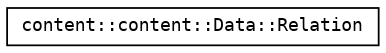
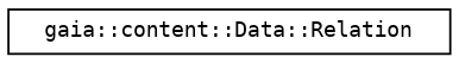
  digraph {
    rankdir=LR
    fontname="DejaVu Sans Mono"
-   n1 [color=black fillcolor=white fontname="DejaVu Sans Mono" fontsize=10 height=0.2 label="content::content::Data::Relation" shape=record style=filled width=0.4]
+   n1 [color=black fillcolor=white fontname="DejaVu Sans Mono" fontsize=10 height=0.2 label="gaia::content::Data::Relation" shape=record style=filled width=0.4]
  }
